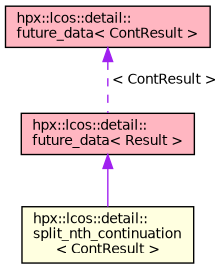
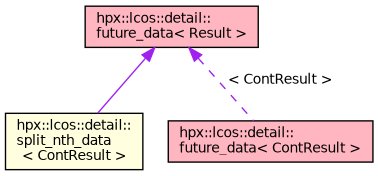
  digraph {
    node [color=black fillcolor=lightpink fontname=Helvetica fontsize=10 shape=record style=filled]
    edge [color=purple dir=back fontname=Helvetica fontsize=10 labelfontname=Helvetica labelfontsize=10]
-   n1 [fillcolor=lightyellow fontcolor=black height=0.2 label="hpx::lcos::detail::\lsplit_nth_continuation\l\< ContResult \>" width=0.4]
+   n1 [fillcolor=lightyellow fontcolor=black height=0.2 label="hpx::lcos::detail::\lsplit_nth_data\l\< ContResult \>" width=0.4]
    n2 [height=0.2 label="hpx::lcos::detail::\lfuture_data\< ContResult \>" width=0.4]
    n3 [height=0.2 label="hpx::lcos::detail::\lfuture_data\< Result \>" width=0.4]
    n3 -> n1 [style=solid]
-   n2 -> n3 [label=" \< ContResult \>" style=dashed]
+   n3 -> n2 [label=" \< ContResult \>" style=dashed]
  }
